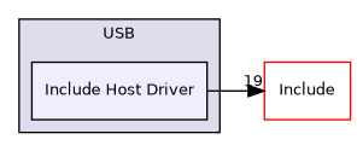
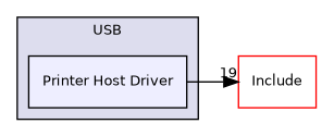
  digraph {
    compound=true
    rankdir=LR
    node [fontname=Helvetica fontsize=10 shape=box style=filled]
-   n1 [fillcolor="#eeeeff" label="Include Host Driver" pencolor=black]
+   n1 [fillcolor="#eeeeff" label="Printer Host Driver" pencolor=black]
    n2 [color=red fillcolor=white label=Include]
    subgraph cluster_1 {
      bgcolor="#ddddee"
      fontname=Helvetica
      fontsize=10
      label=USB
      pencolor=black
      n1
    }
    n1 -> n2 [headlabel=19 labeldistance=1.5 labelfontname=Helvetica labelfontsize=10]
  }
